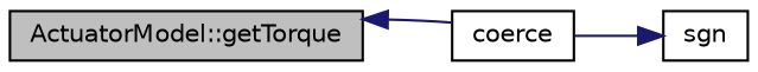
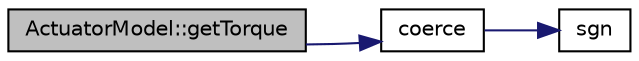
  digraph {
    fontname="DejaVu Sans"
    rankdir=LR
    node [color=black fillcolor=white fontname="DejaVu Sans" fontsize=10 shape=record style=filled]
    edge [color=midnightblue fontname="DejaVu Sans" fontsize=10 labelfontname=FreeSans labelfontsize=10 style=solid]
    n1 [fillcolor=grey75 fontcolor=black height=0.2 label="ActuatorModel::getTorque" width=0.4]
    n2 [height=0.2 label=coerce width=0.4]
    n3 [height=0.2 label=sgn width=0.4]
-   n2 -> n1
+   n1 -> n2
    n2 -> n3
  }
